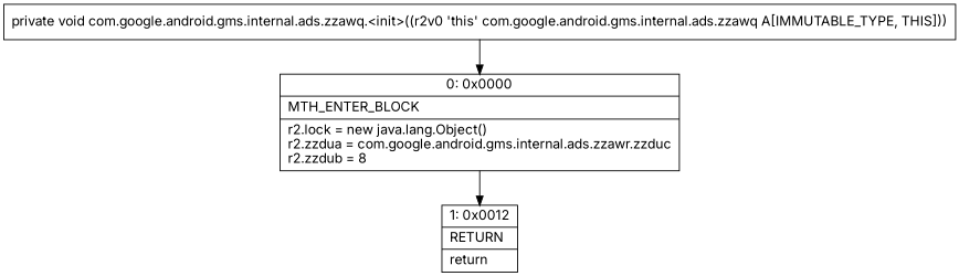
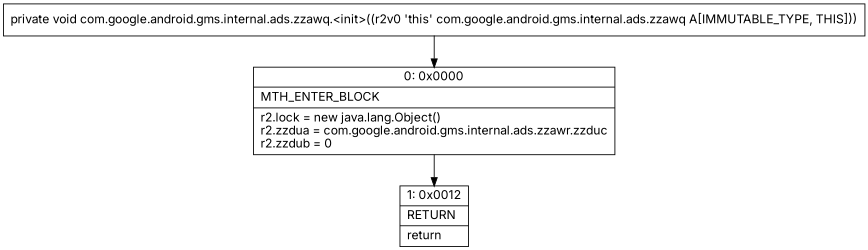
  digraph {
    fontname=Inter
    node [shape=record fontname=Inter]
    edge [fontname=Inter]
-   n1 [label="{0\:\ 0x0000|MTH_ENTER_BLOCK\l|r2.lock = new java.lang.Object()\lr2.zzdua = com.google.android.gms.internal.ads.zzawr.zzduc\lr2.zzdub = 8\l}"]
+   n1 [label="{0\:\ 0x0000|MTH_ENTER_BLOCK\l|r2.lock = new java.lang.Object()\lr2.zzdua = com.google.android.gms.internal.ads.zzawr.zzduc\lr2.zzdub = 0\l}"]
    n2 [label="{1\:\ 0x0012|RETURN\l|return\l}"]
    n3 [label="{private void com.google.android.gms.internal.ads.zzawq.\<init\>((r2v0 'this' com.google.android.gms.internal.ads.zzawq A[IMMUTABLE_TYPE, THIS])) }"]
    n1 -> n2
    n3 -> n1
  }
